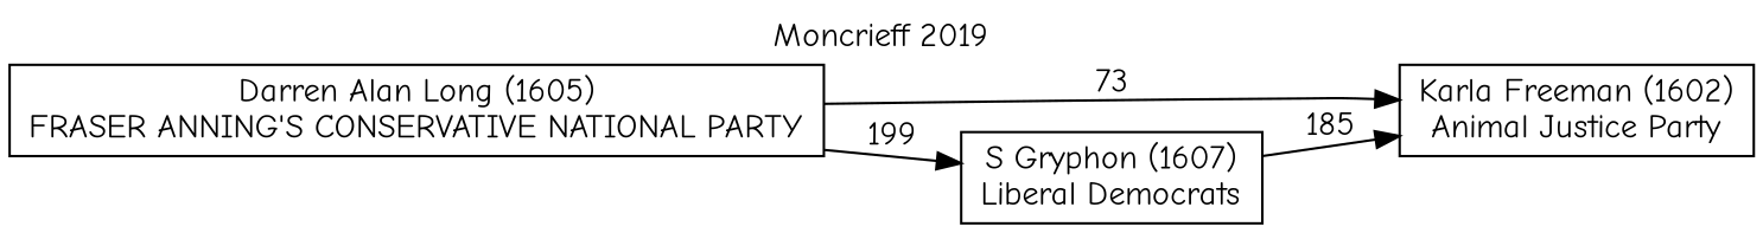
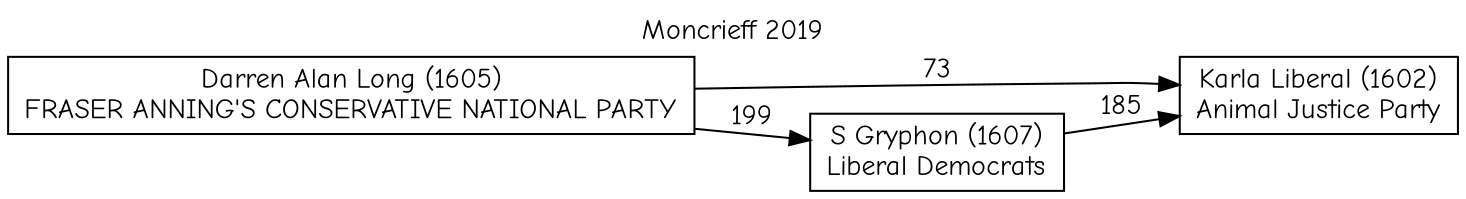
  digraph {
    label="Moncrieff 2019"
    labelloc=t
    mclimit=10
    rankdir=LR
    fontname="Comic Neue"
    node [shape=box fontname="Comic Neue"]
    edge [fontname="Comic Neue"]
-   n1 [label="Karla Freeman (1602)\nAnimal Justice Party"]
+   n1 [label="Karla Liberal (1602)\nAnimal Justice Party"]
    n2 [label="S Gryphon (1607)\nLiberal Democrats"]
    n3 [label="Darren Alan Long (1605)\nFRASER ANNING'S CONSERVATIVE NATIONAL PARTY"]
    n2 -> n1 [label=185]
    n3 -> n1 [label=73]
    n3 -> n2 [label=199]
  }
